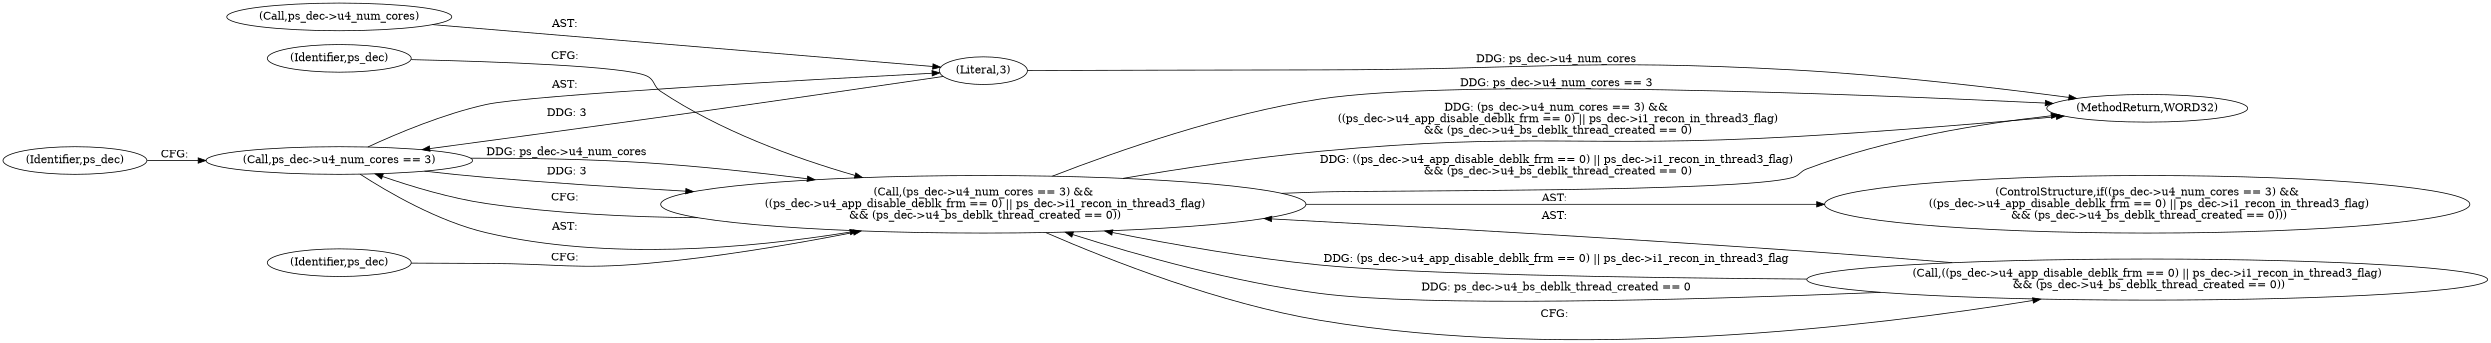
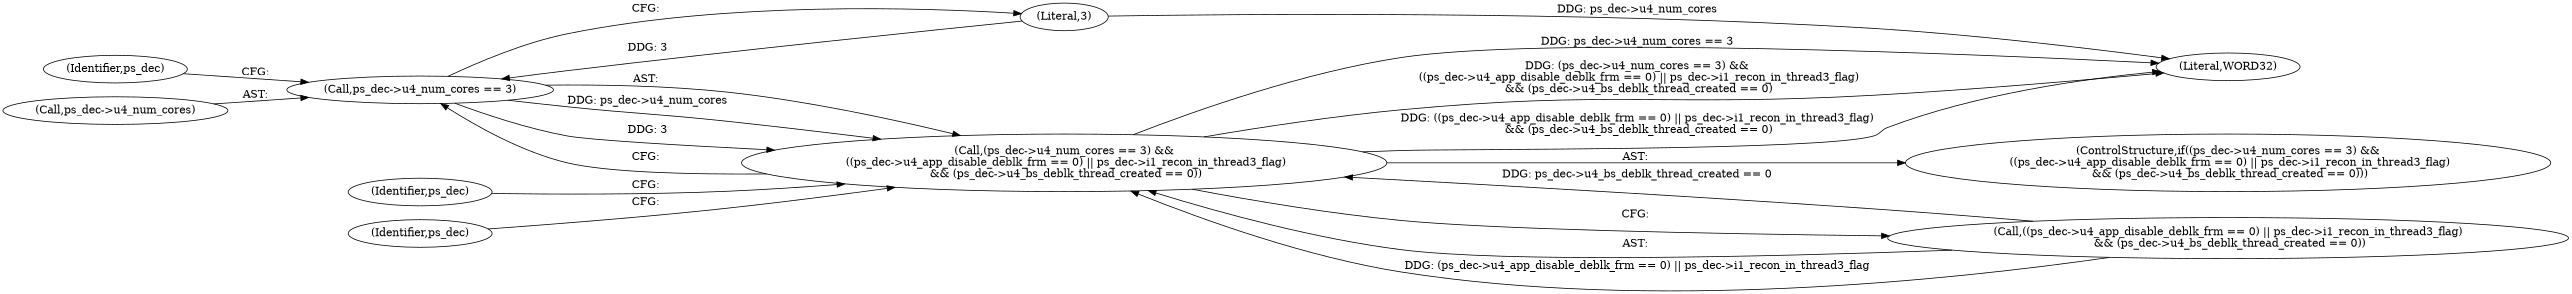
  digraph {
    rankdir=LR
    n1 [label="(Call,ps_dec->u4_num_cores == 3)"]
    n2 [label="(Call,(ps_dec->u4_num_cores == 3) &&\n ((ps_dec->u4_app_disable_deblk_frm == 0) || ps_dec->i1_recon_in_thread3_flag)\n && (ps_dec->u4_bs_deblk_thread_created == 0))"]
    n3 [label="(Literal,3)"]
-   n4 [label="(MethodReturn,WORD32)"]
+   n4 [label="(Literal,WORD32)"]
    n5 [label="(ControlStructure,if((ps_dec->u4_num_cores == 3) &&\n ((ps_dec->u4_app_disable_deblk_frm == 0) || ps_dec->i1_recon_in_thread3_flag)\n && (ps_dec->u4_bs_deblk_thread_created == 0)))"]
    n6 [label="(Call,((ps_dec->u4_app_disable_deblk_frm == 0) || ps_dec->i1_recon_in_thread3_flag)\n && (ps_dec->u4_bs_deblk_thread_created == 0))"]
    n7 [label="(Identifier,ps_dec)"]
    n8 [label="(Call,ps_dec->u4_num_cores)"]
    n9 [label="(Identifier,ps_dec)"]
    n10 [label="(Identifier,ps_dec)"]
    n1 -> n2 [label="AST: "]
    n1 -> n2 [label="DDG: ps_dec->u4_num_cores"]
    n1 -> n2 [label="DDG: 3"]
-   n1 -> n3 [label="AST: "]
+   n1 -> n3 [label="CFG: "]
    n2 -> n1 [label="CFG: "]
    n2 -> n4 [label="DDG: ps_dec->u4_num_cores == 3"]
    n2 -> n4 [label="DDG: (ps_dec->u4_num_cores == 3) &&\n ((ps_dec->u4_app_disable_deblk_frm == 0) || ps_dec->i1_recon_in_thread3_flag)\n && (ps_dec->u4_bs_deblk_thread_created == 0)"]
    n2 -> n4 [label="DDG: ((ps_dec->u4_app_disable_deblk_frm == 0) || ps_dec->i1_recon_in_thread3_flag)\n && (ps_dec->u4_bs_deblk_thread_created == 0)"]
    n2 -> n5 [label="AST: "]
    n2 -> n6 [label="CFG: "]
    n3 -> n1 [label="DDG: 3"]
    n3 -> n4 [label="DDG: ps_dec->u4_num_cores"]
    n6 -> n2 [label="AST: "]
    n6 -> n2 [label="DDG: (ps_dec->u4_app_disable_deblk_frm == 0) || ps_dec->i1_recon_in_thread3_flag"]
    n6 -> n2 [label="DDG: ps_dec->u4_bs_deblk_thread_created == 0"]
    n7 -> n1 [label="CFG: "]
-   n8 -> n3 [label="AST: "]
+   n8 -> n1 [label="AST: "]
    n9 -> n2 [label="CFG: "]
    n10 -> n2 [label="CFG: "]
  }
